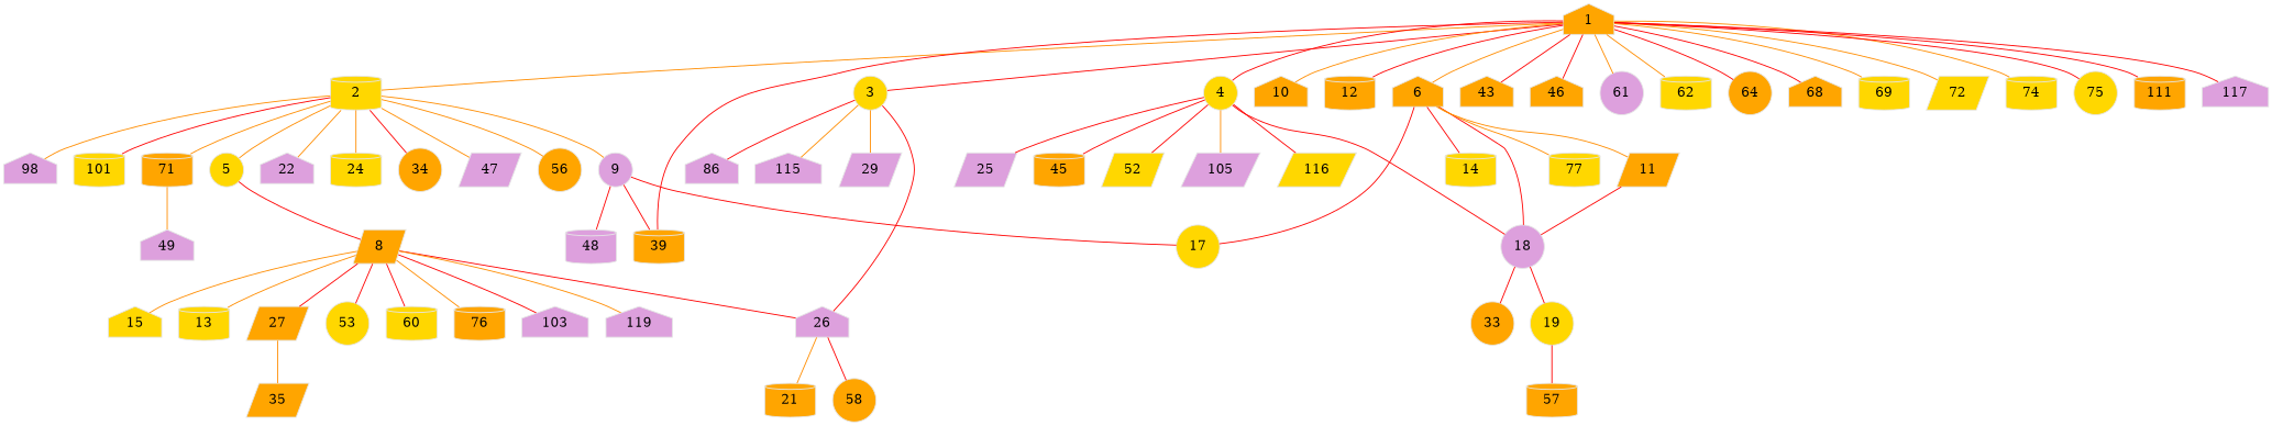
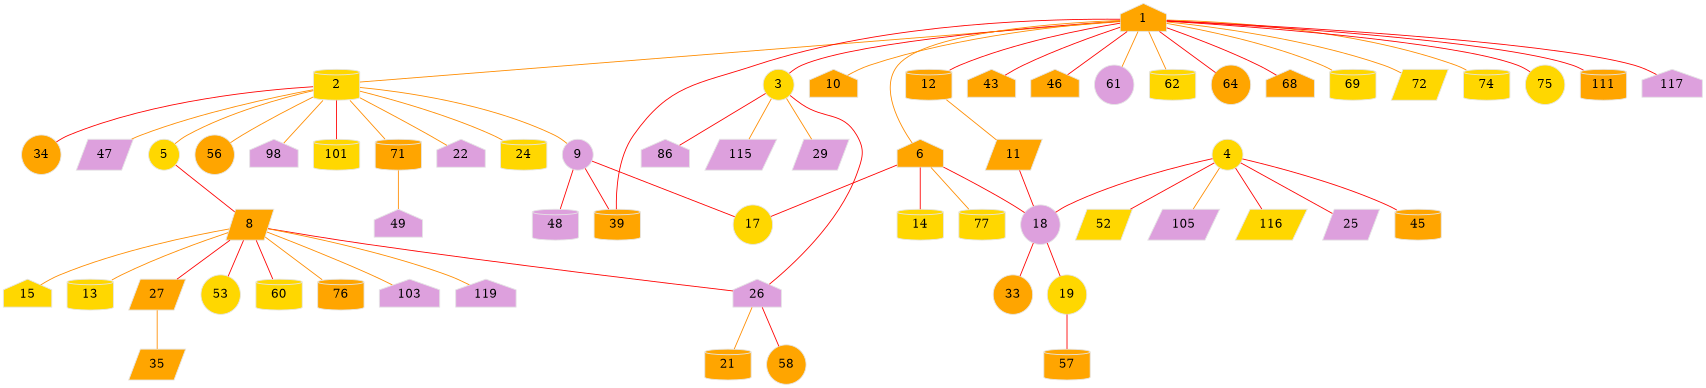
  graph {
    node [color=gray90 fillcolor=orange shape=cylinder style=filled]
    edge [color=red]
    1 [shape=house]
    2 [fillcolor=gold]
    3 [fillcolor=gold shape=circle super="+7"]
    4 [fillcolor=gold shape=circle super="+20+23"]
    6 [shape=house]
    10 [shape=house]
    12 [super="+71"]
    39 [super="+88"]
    43 [shape=house]
    46 [shape=house]
    61 [fillcolor=plum shape=circle]
    62 [fillcolor=gold super="+90"]
    64 [shape=circle]
    68 [shape=house super="+70+80"]
    69 [fillcolor=gold]
    72 [fillcolor=gold shape=parallelogram]
    74 [fillcolor=gold]
    75 [fillcolor=gold shape=circle]
    111
    117 [fillcolor=plum shape=house]
    5 [fillcolor=gold shape=circle super="+36+107+108+65"]
    9 [fillcolor=plum shape=circle super="+63+41"]
    22 [fillcolor=plum shape=house super="+38"]
    24 [fillcolor=gold super="+81"]
    n25 [label=71 super="+96"]
    34 [shape=circle]
    47 [fillcolor=plum shape=parallelogram]
    56 [shape=circle super="+59"]
    98 [fillcolor=plum shape=house]
    101 [fillcolor=gold]
    n31 [fillcolor=plum label=26 shape=house]
    29 [fillcolor=plum shape=parallelogram super="+120"]
    86 [fillcolor=plum shape=house]
-   115 [fillcolor=plum shape=house]
+   115 [fillcolor=plum shape=parallelogram]
    18 [fillcolor=plum shape=circle super="+28+26+30"]
    25 [fillcolor=plum shape=parallelogram super="+106+44"]
    45
    52 [fillcolor=gold shape=parallelogram]
    105 [fillcolor=plum shape=parallelogram]
    116 [fillcolor=gold shape=parallelogram]
    11 [shape=parallelogram super="+94+85+121+122"]
    14 [fillcolor=gold]
    17 [fillcolor=gold shape=circle]
    77 [fillcolor=gold]
    8 [shape=parallelogram]
    48 [fillcolor=plum super="+95+50+55"]
    49 [fillcolor=plum shape=house super="+99"]
    21 [super="+37"]
    58 [shape=circle]
    19 [fillcolor=gold shape=circle]
    33 [shape=circle]
    13 [fillcolor=gold]
    15 [fillcolor=gold shape=house]
    27 [shape=parallelogram super="+42+54"]
    53 [fillcolor=gold shape=circle]
    60 [fillcolor=gold]
    76
    103 [fillcolor=plum shape=house]
    119 [fillcolor=plum shape=house]
    35 [shape=parallelogram]
    57 [super="+113+78"]
    1 -- 2 [color=darkorange]
    1 -- 3
-   1 -- 4 [weight=2]
    1 -- 6 [color=darkorange]
    1 -- 10 [color=darkorange]
    1 -- 12
    1 -- 39
    1 -- 43
    1 -- 46
    1 -- 61 [color=darkorange]
    1 -- 62 [color=darkorange]
    1 -- 64
    1 -- 68
    1 -- 69 [color=darkorange]
    1 -- 72 [color=darkorange]
    1 -- 74 [color=darkorange]
    1 -- 75
    1 -- 111
    1 -- 117
    2 -- 5 [color=darkorange]
    2 -- 9 [color=darkorange]
    2 -- 22 [color=darkorange]
    2 -- 24 [color=darkorange]
    2 -- n25 [color=darkorange]
    2 -- 34
    2 -- 47 [color=darkorange]
    2 -- 56 [color=darkorange]
    2 -- 98 [color=darkorange]
    2 -- 101
    3 -- n31
    3 -- 29 [color=darkorange]
    3 -- 86
    3 -- 115 [color=darkorange]
    4 -- 18
    4 -- 25
    4 -- 45
    4 -- 52
    4 -- 105 [color=darkorange]
    4 -- 116
    6 -- 18
-   6 -- 11 [color=darkorange]
+   12 -- 11 [color=darkorange]
    6 -- 14
    6 -- 17
    6 -- 77 [color=darkorange]
    5 -- 8
    9 -- 39
    9 -- 17
    9 -- 48
    n25 -- 49 [color=darkorange]
    n31 -- 21 [color=darkorange]
    n31 -- 58
    18 -- 19
    18 -- 33
    11 -- 18
    8 -- n31
    8 -- 13 [color=darkorange]
    8 -- 15 [color=darkorange]
    8 -- 27
    8 -- 53
    8 -- 60
    8 -- 76 [color=darkorange]
-   8 -- 103
+   8 -- 103 [color=darkorange]
    8 -- 119 [color=darkorange]
    19 -- 57
    27 -- 35 [color=darkorange]
  }
